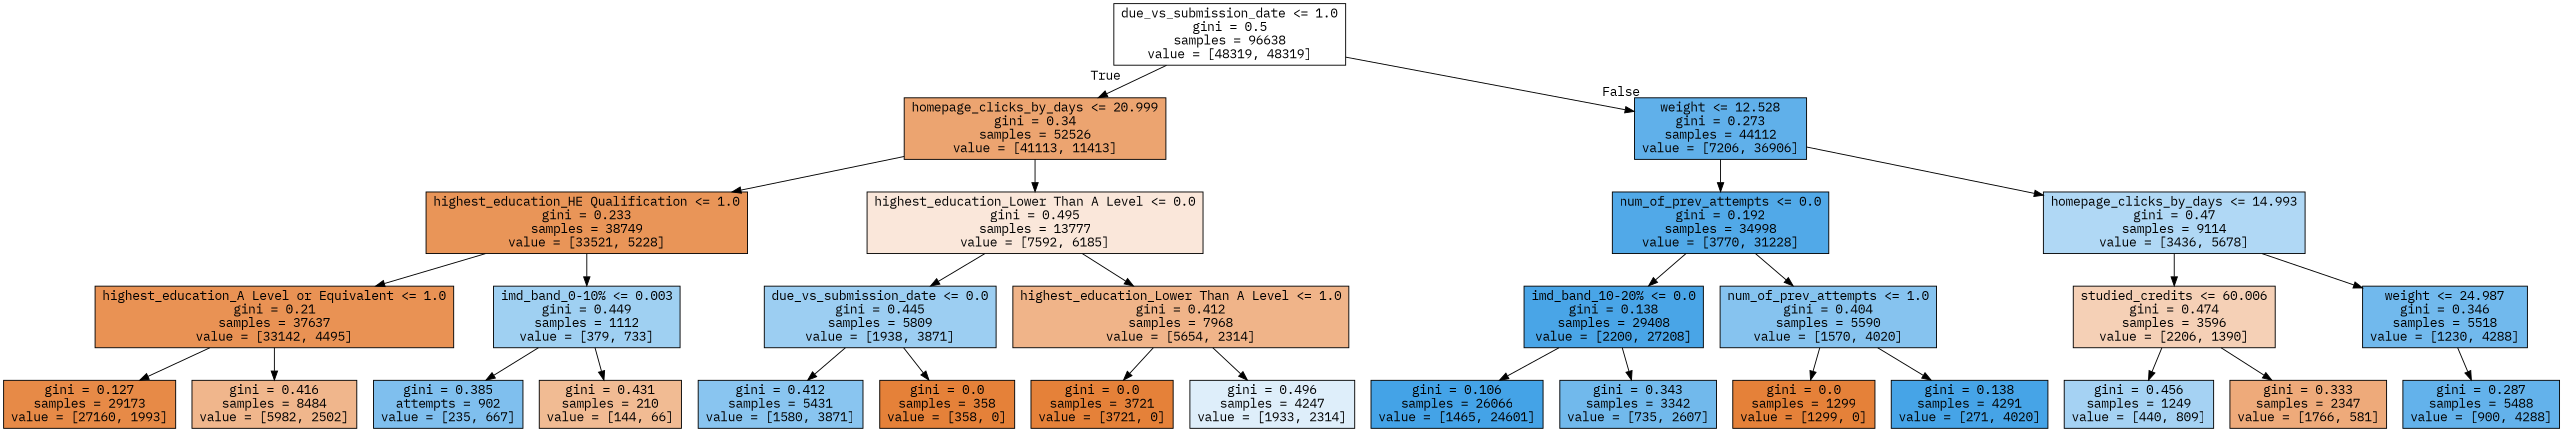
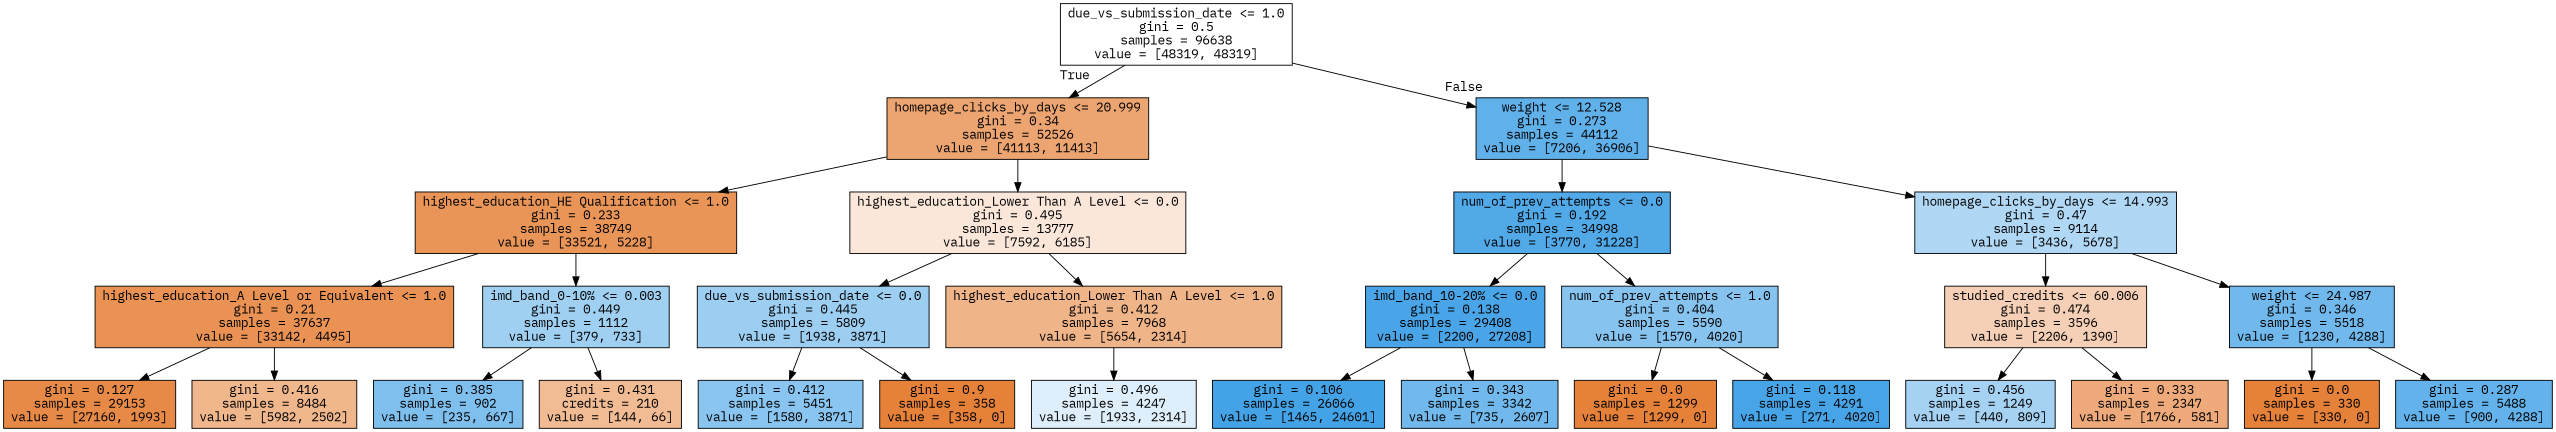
  digraph {
    fontname="IBM Plex Mono"
    node [color=black fillcolor="#e58139ff" fontname="IBM Plex Mono" shape=box style=filled]
    edge [fontname="IBM Plex Mono"]
    n1 [fillcolor="#e5813900" label="due_vs_submission_date <= 1.0\ngini = 0.5\nsamples = 96638\nvalue = [48319, 48319]"]
    n2 [fillcolor="#e58139b8" label="homepage_clicks_by_days <= 20.999\ngini = 0.34\nsamples = 52526\nvalue = [41113, 11413]"]
    n3 [fillcolor="#399de5cd" label="weight <= 12.528\ngini = 0.273\nsamples = 44112\nvalue = [7206, 36906]"]
    n4 [fillcolor="#e58139d7" label="highest_education_HE Qualification <= 1.0\ngini = 0.233\nsamples = 38749\nvalue = [33521, 5228]"]
    n5 [fillcolor="#e581392f" label="highest_education_Lower Than A Level <= 0.0\ngini = 0.495\nsamples = 13777\nvalue = [7592, 6185]"]
    n6 [fillcolor="#399de5e0" label="num_of_prev_attempts <= 0.0\ngini = 0.192\nsamples = 34998\nvalue = [3770, 31228]"]
    n7 [fillcolor="#399de565" label="homepage_clicks_by_days <= 14.993\ngini = 0.47\nsamples = 9114\nvalue = [3436, 5678]"]
    n8 [fillcolor="#e58139dc" label="highest_education_A Level or Equivalent <= 1.0\ngini = 0.21\nsamples = 37637\nvalue = [33142, 4495]"]
    n9 [fillcolor="#399de57b" label="imd_band_0-10% <= 0.003\ngini = 0.449\nsamples = 1112\nvalue = [379, 733]"]
    n10 [fillcolor="#399de57f" label="due_vs_submission_date <= 0.0\ngini = 0.445\nsamples = 5809\nvalue = [1938, 3871]"]
    n11 [fillcolor="#e5813997" label="highest_education_Lower Than A Level <= 1.0\ngini = 0.412\nsamples = 7968\nvalue = [5654, 2314]"]
-   n12 [fillcolor="#e58139ec" label="gini = 0.127\nsamples = 29173\nvalue = [27160, 1993]"]
+   n12 [fillcolor="#e58139ec" label="gini = 0.127\nsamples = 29153\nvalue = [27160, 1993]"]
    n13 [fillcolor="#e5813994" label="gini = 0.416\nsamples = 8484\nvalue = [5982, 2502]"]
-   n14 [fillcolor="#399de5a5" label="gini = 0.385\nattempts = 902\nvalue = [235, 667]"]
-   n15 [fillcolor="#e581398a" label="gini = 0.431\nsamples = 210\nvalue = [144, 66]"]
-   n16 [fillcolor="#399de597" label="gini = 0.412\nsamples = 5431\nvalue = [1580, 3871]"]
-   n17 [label="gini = 0.0\nsamples = 358\nvalue = [358, 0]"]
-   n18 [label="gini = 0.0\nsamples = 3721\nvalue = [3721, 0]"]
+   n14 [fillcolor="#399de5a5" label="gini = 0.385\nsamples = 902\nvalue = [235, 667]"]
+   n15 [fillcolor="#e581398a" label="gini = 0.431\ncredits = 210\nvalue = [144, 66]"]
+   n16 [fillcolor="#399de597" label="gini = 0.412\nsamples = 5451\nvalue = [1580, 3871]"]
+   n17 [label="gini = 0.9\nsamples = 358\nvalue = [358, 0]"]
    n19 [fillcolor="#399de52a" label="gini = 0.496\nsamples = 4247\nvalue = [1933, 2314]"]
    n20 [fillcolor="#399de5ea" label="imd_band_10-20% <= 0.0\ngini = 0.138\nsamples = 29408\nvalue = [2200, 27208]"]
    n21 [fillcolor="#399de59b" label="num_of_prev_attempts <= 1.0\ngini = 0.404\nsamples = 5590\nvalue = [1570, 4020]"]
    n22 [fillcolor="#e581395e" label="studied_credits <= 60.006\ngini = 0.474\nsamples = 3596\nvalue = [2206, 1390]"]
    n23 [fillcolor="#399de5b6" label="weight <= 24.987\ngini = 0.346\nsamples = 5518\nvalue = [1230, 4288]"]
    n24 [fillcolor="#399de5f0" label="gini = 0.106\nsamples = 26066\nvalue = [1465, 24601]"]
    n25 [fillcolor="#399de5b7" label="gini = 0.343\nsamples = 3342\nvalue = [735, 2607]"]
    n26 [label="gini = 0.0\nsamples = 1299\nvalue = [1299, 0]"]
-   n27 [fillcolor="#399de5ee" label="gini = 0.138\nsamples = 4291\nvalue = [271, 4020]"]
+   n27 [fillcolor="#399de5ee" label="gini = 0.118\nsamples = 4291\nvalue = [271, 4020]"]
    n28 [fillcolor="#399de574" label="gini = 0.456\nsamples = 1249\nvalue = [440, 809]"]
    n29 [fillcolor="#e58139ab" label="gini = 0.333\nsamples = 2347\nvalue = [1766, 581]"]
+   n30 [label="gini = 0.0\nsamples = 330\nvalue = [330, 0]"]
    n31 [fillcolor="#399de5c9" label="gini = 0.287\nsamples = 5488\nvalue = [900, 4288]"]
    n1 -> n2 [headlabel=True labelangle=45 labeldistance=2.5]
    n1 -> n3 [headlabel=False labelangle=-45 labeldistance=2.5]
    n2 -> n4
    n2 -> n5
    n3 -> n6
    n3 -> n7
    n4 -> n8
    n4 -> n9
    n5 -> n10
    n5 -> n11
    n6 -> n20
    n6 -> n21
    n7 -> n22
    n7 -> n23
    n8 -> n12
    n8 -> n13
    n9 -> n14
    n9 -> n15
    n10 -> n16
    n10 -> n17
-   n11 -> n18
    n11 -> n19
    n20 -> n24
    n20 -> n25
    n21 -> n26
    n21 -> n27
    n22 -> n28
    n22 -> n29
+   n23 -> n30
    n23 -> n31
  }
